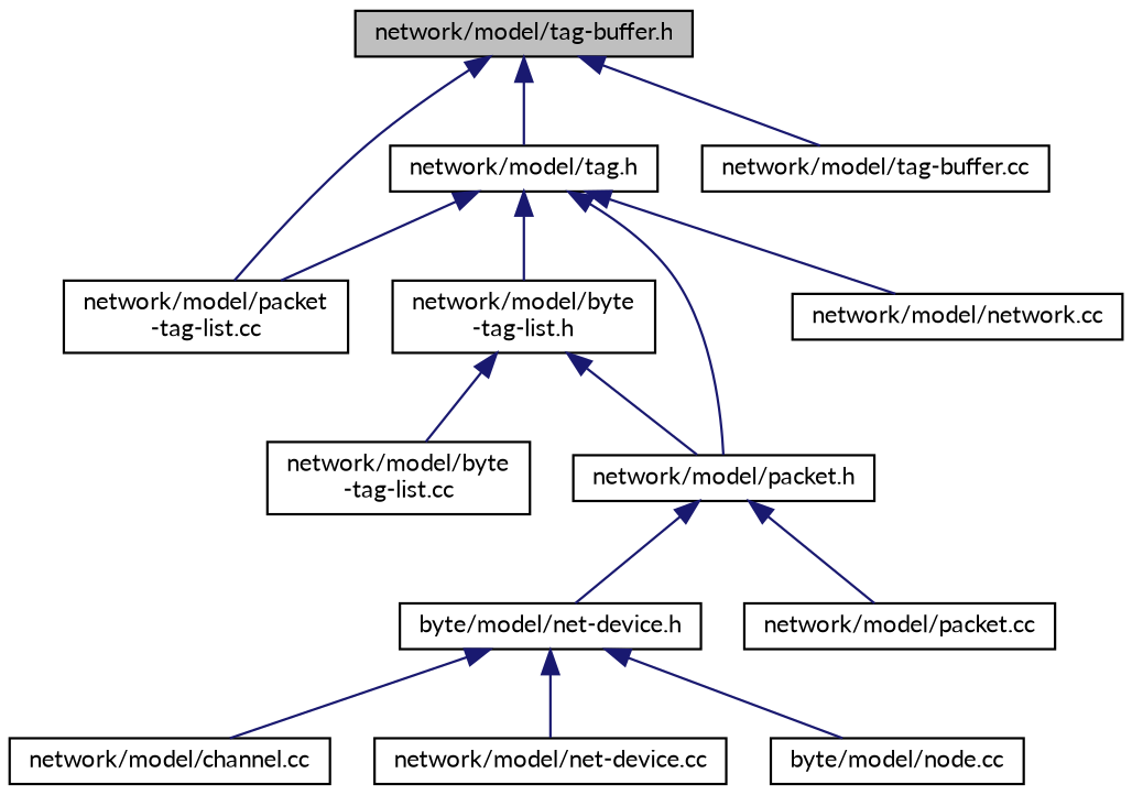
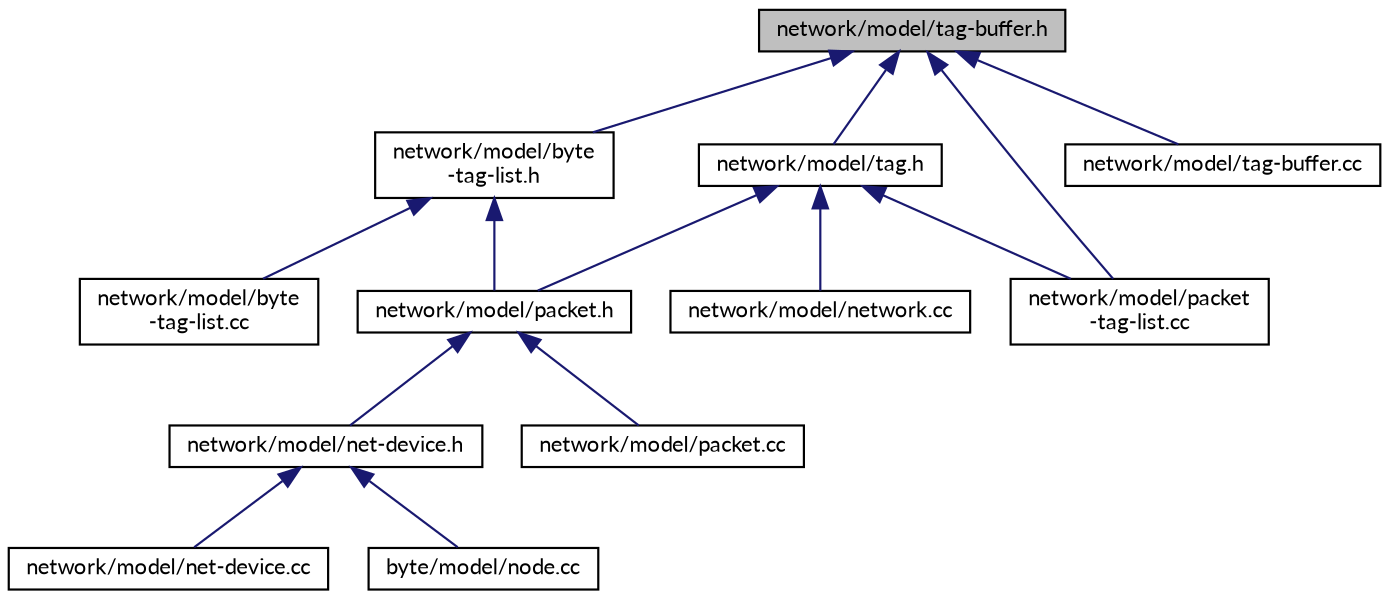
  digraph {
    fontname=Lato
    node [color=black fillcolor=white fontname=Lato fontsize=10 shape=record style=filled]
    edge [color=midnightblue dir=back fontname=Lato fontsize=10 labelfontname=Helvetica labelfontsize=10 style=solid]
    n1 [fillcolor=grey75 fontcolor=black height=0.2 label="network/model/tag-buffer.h" width=0.4]
    n2 [height=0.2 label="network/model/byte\l-tag-list.h" width=0.4]
    n3 [height=0.2 label="network/model/tag.h" width=0.4]
    n4 [height=0.2 label="network/model/packet\l-tag-list.cc" width=0.4]
    n5 [height=0.2 label="network/model/tag-buffer.cc" width=0.4]
    n6 [height=0.2 label="network/model/byte\l-tag-list.cc" width=0.4]
    n7 [height=0.2 label="network/model/packet.h" width=0.4]
    n8 [height=0.2 label="network/model/network.cc" width=0.4]
-   n9 [height=0.2 label="byte/model/net-device.h" width=0.4]
+   n9 [height=0.2 label="network/model/net-device.h" width=0.4]
    n10 [height=0.2 label="network/model/packet.cc" width=0.4]
-   n11 [height=0.2 label="network/model/channel.cc" width=0.4]
    n12 [height=0.2 label="network/model/net-device.cc" width=0.4]
    n13 [height=0.2 label="byte/model/node.cc" width=0.4]
-   n3 -> n2
+   n1 -> n2
    n1 -> n3
    n1 -> n4
    n1 -> n5
    n2 -> n6
    n2 -> n7
    n3 -> n4
    n3 -> n7
    n3 -> n8
    n7 -> n9
    n7 -> n10
-   n9 -> n11
    n9 -> n12
    n9 -> n13
  }
